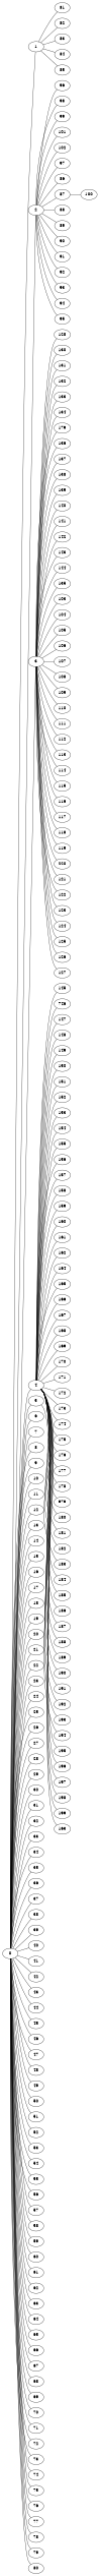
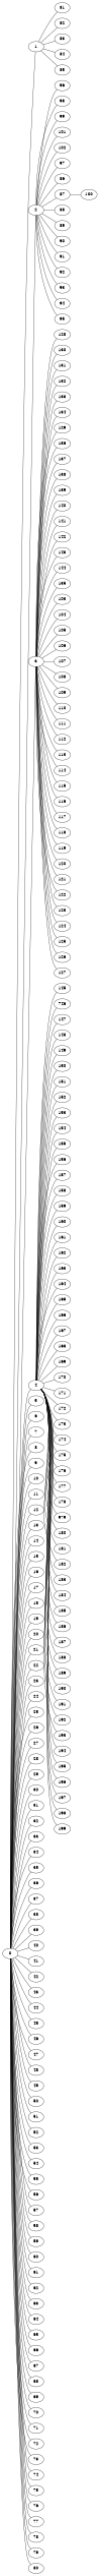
  graph {
    rankdir=LR
    0
    1
    2
    3
    4
    5
    6
    7
    8
    9
    10
    11
    12
    13
    14
    15
    16
    17
    18
    19
    20
    21
    22
    23
    24
    25
    26
    27
    28
    29
    30
    31
    32
    33
    34
    35
    36
    37
    38
    39
    40
    41
    42
    43
    44
    45
    46
    47
    48
    49
    50
    51
    52
    53
    54
    55
    56
    57
    58
    59
    60
    61
    62
    63
    64
    65
    66
    67
    68
    69
    70
    71
    72
    73
    74
    75
    76
    77
    78
    79
    80
    81
    82
    83
    84
    85
    96
    98
    99
    101
    102
    97
    86
    87
    88
    89
    90
    91
    92
    93
    94
    95
    128
    130
    131
    132
    133
    134
-   129 [label=179]
+   129
    136
    137
    138
    139
    140
    141
    142
    143
    144
    135
    103
    104
    105
    106
    107
    108
    109
    110
    111
    112
    113
    114
    115
    116
    117
    118
    119
-   120 [label=220]
+   120
    121
    122
    123
    124
    125
    126
    127
    145
    n146 [label=746]
    147
    148
    149
    150
    151
    152
    153
    154
    155
    156
    157
    158
    159
    160
    161
    162
    163
    164
    165
    166
    167
    168
    169
    170
    171
    172
    173
    174
    175
    176
    177
    178
    n179 [label=979]
    180
    181
    182
    183
    184
    185
    186
    187
    188
    189
    190
    191
    192
    193
    194
    195
    196
    197
    198
    199
    100
    0 -- 1
    0 -- 2
    0 -- 3
    0 -- 4
    0 -- 5
    0 -- 6
    0 -- 7
    0 -- 8
    0 -- 9
    0 -- 10
    0 -- 11
    0 -- 12
    0 -- 13
    0 -- 14
    0 -- 15
    0 -- 16
    0 -- 17
    0 -- 18
    0 -- 19
    0 -- 20
    0 -- 21
    0 -- 22
    0 -- 23
    0 -- 24
    0 -- 25
    0 -- 26
    0 -- 27
    0 -- 28
    0 -- 29
    0 -- 30
    0 -- 31
    0 -- 32
    0 -- 33
    0 -- 34
    0 -- 35
    0 -- 36
    0 -- 37
    0 -- 38
    0 -- 39
    0 -- 40
    0 -- 41
    0 -- 42
    0 -- 43
    0 -- 44
    0 -- 45
    0 -- 46
    0 -- 47
    0 -- 48
    0 -- 49
    0 -- 50
    0 -- 51
    0 -- 52
    0 -- 53
    0 -- 54
    0 -- 55
    0 -- 56
    0 -- 57
    0 -- 58
    0 -- 59
    0 -- 60
    0 -- 61
    0 -- 62
    0 -- 63
    0 -- 64
    0 -- 65
    0 -- 66
    0 -- 67
    0 -- 68
    0 -- 69
    0 -- 70
    0 -- 71
    0 -- 72
    0 -- 73
    0 -- 74
    0 -- 75
    0 -- 76
    0 -- 77
    0 -- 78
    0 -- 79
    0 -- 80
    1 -- 81
    1 -- 82
    1 -- 83
    1 -- 84
    1 -- 85
    2 -- 96
    2 -- 98
    2 -- 99
    2 -- 101
    2 -- 102
    2 -- 97
    2 -- 86
    2 -- 87
    2 -- 88
    2 -- 89
    2 -- 90
    2 -- 91
    2 -- 92
    2 -- 93
    2 -- 94
    2 -- 95
    3 -- 128
    3 -- 130
    3 -- 131
    3 -- 132
    3 -- 133
    3 -- 134
    3 -- 129
    3 -- 136
    3 -- 137
    3 -- 138
    3 -- 139
    3 -- 140
    3 -- 141
    3 -- 142
    3 -- 143
    3 -- 144
    3 -- 135
    3 -- 103
    3 -- 104
    3 -- 105
    3 -- 106
    3 -- 107
    3 -- 108
    3 -- 109
    3 -- 110
    3 -- 111
    3 -- 112
    3 -- 113
    3 -- 114
    3 -- 115
    3 -- 116
    3 -- 117
    3 -- 118
    3 -- 119
    3 -- 120
    3 -- 121
    3 -- 122
    3 -- 123
    3 -- 124
    3 -- 125
    3 -- 126
    3 -- 127
    4 -- 145
    4 -- n146
    4 -- 147
    4 -- 148
    4 -- 149
    4 -- 150
    4 -- 151
    4 -- 152
    4 -- 153
    4 -- 154
    4 -- 155
    4 -- 156
    4 -- 157
    4 -- 158
    4 -- 159
    4 -- 160
    4 -- 161
    4 -- 162
-   5 -- 163
+   4 -- 163
    4 -- 164
    4 -- 165
    4 -- 166
    4 -- 167
    4 -- 168
    4 -- 169
    4 -- 170
    4 -- 171
    4 -- 172
    4 -- 173
    4 -- 174
    4 -- 175
    4 -- 176
    4 -- 177
    4 -- 178
    4 -- n179
    4 -- 180
    4 -- 181
    4 -- 182
    4 -- 183
    4 -- 184
    4 -- 185
    4 -- 186
    4 -- 187
    4 -- 188
    4 -- 189
    4 -- 190
    4 -- 191
    4 -- 192
    4 -- 193
    4 -- 194
    4 -- 195
    4 -- 196
    4 -- 197
    4 -- 198
    4 -- 199
    87 -- 100
  }
